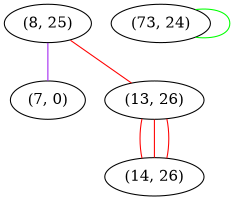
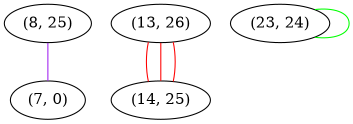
  graph {
    edge [color=red weight=1]
    n1 [label="(7, 0)"]
    "(8, 25)"
    "(13, 26)"
-   "(14, 26)"
-   "(23, 24)" [label="(73, 24)"]
+   "(14, 26)" [label="(14, 25)"]
+   "(23, 24)"
    "(8, 25)" -- n1 [color=purple weight=4]
-   "(8, 25)" -- "(13, 26)"
    "(13, 26)" -- "(14, 26)"
    "(13, 26)" -- "(14, 26)"
    "(13, 26)" -- "(14, 26)"
    "(23, 24)" -- "(23, 24)" [color=green weight=2]
  }
